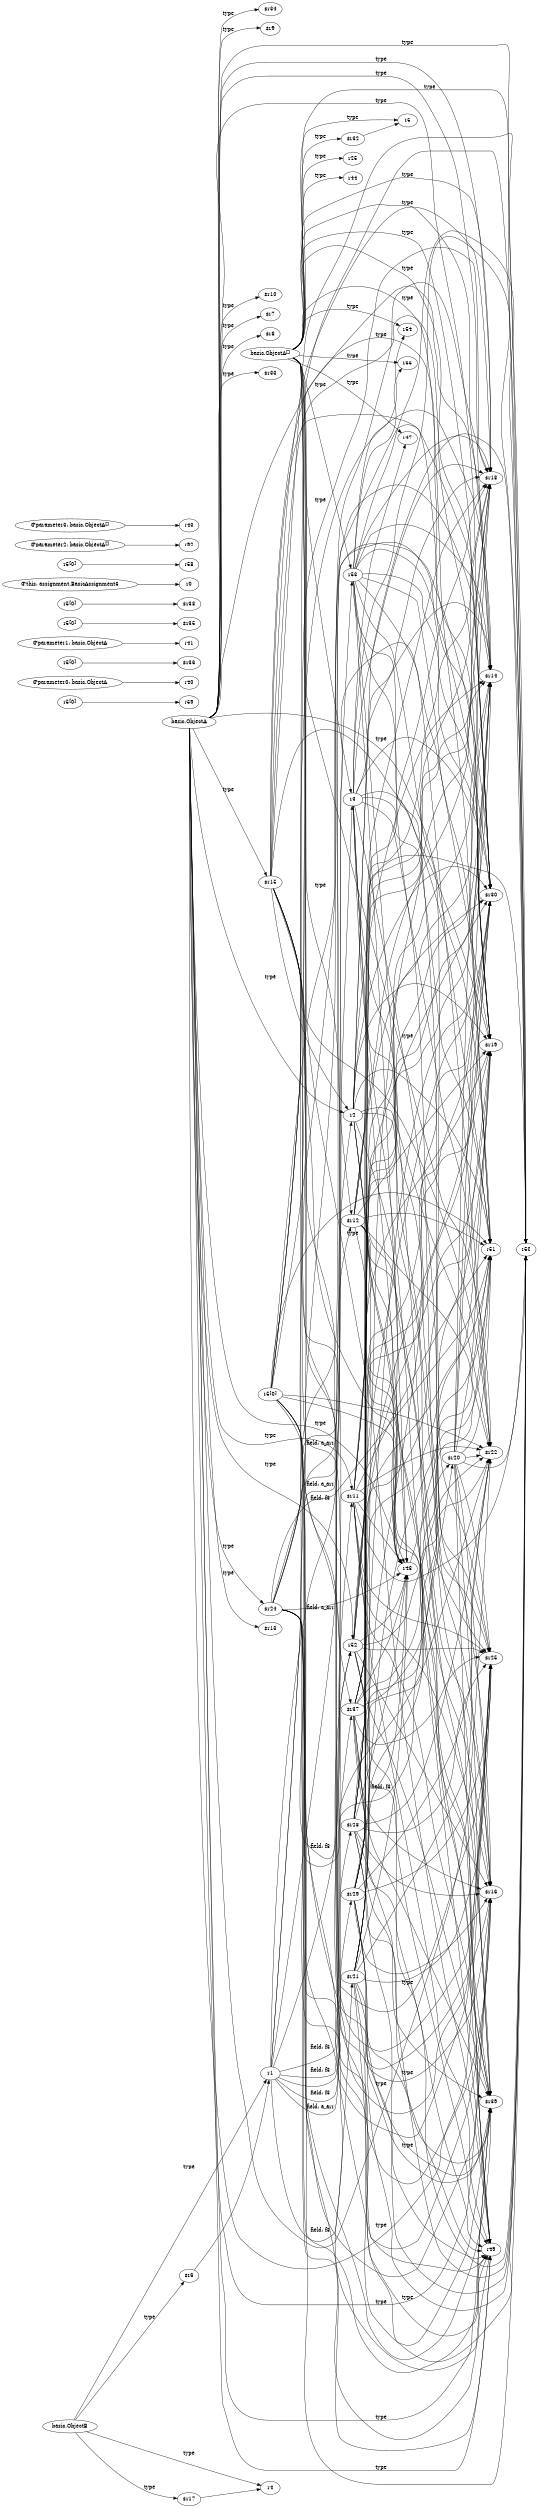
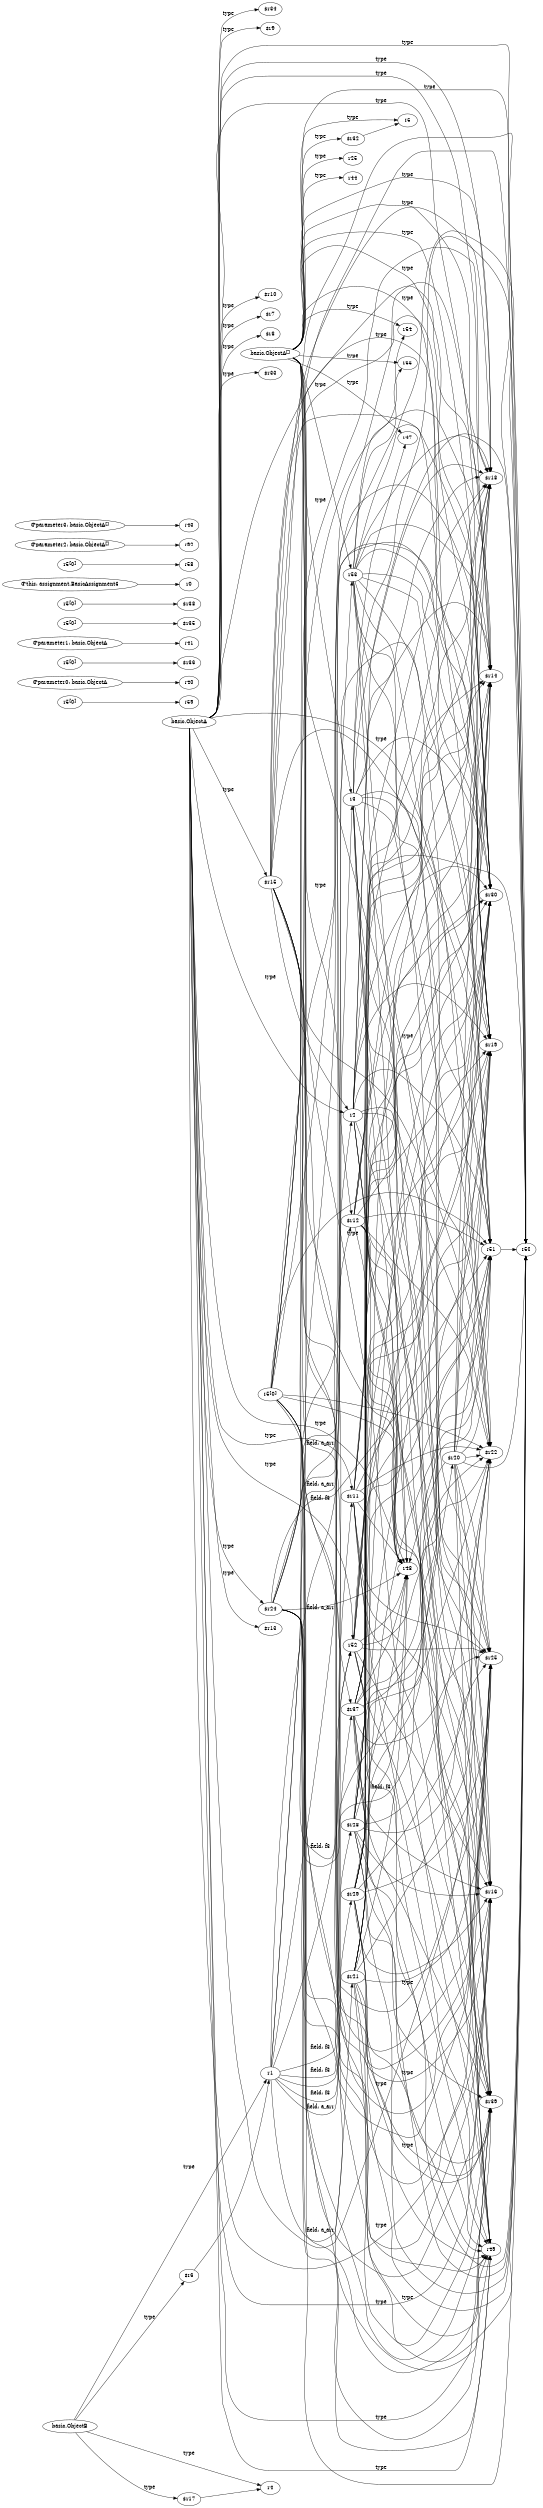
  digraph {
    rankdir=LR
    n1 [label="r5[0]"]
    n2 [label=r48]
    n3 [label="$r30"]
    n4 [label="$r18"]
    n5 [label="$r22"]
    n6 [label="$r37"]
    n7 [label="$r25"]
    n8 [label="$r14"]
    n9 [label="$r19"]
    n10 [label=r51]
    n11 [label=r49]
    n12 [label="$r16"]
    n13 [label=r50]
    n14 [label="$r39"]
    n15 [label="basic.ObjectA[]"]
    n16 [label="$r12"]
    n17 [label=r53]
    n18 [label=r3]
    n19 [label=r54]
    n20 [label=r25]
    n21 [label=r55]
    n22 [label="$r32"]
    n23 [label=r47]
    n24 [label=r44]
    n25 [label=r5]
    n26 [label=r2]
    n27 [label="$r20"]
    n28 [label="$r15"]
    n29 [label="basic.ObjectA"]
    n30 [label="$r13"]
    n31 [label="$r11"]
    n32 [label=r52]
    n33 [label="$r24"]
    n34 [label="$r34"]
    n35 [label="$r9"]
    n36 [label="$r10"]
    n37 [label="$r7"]
    n38 [label="$r8"]
    n39 [label="$r33"]
    n40 [label="$r29"]
    n41 [label="basic.ObjectB"]
    n42 [label=r1]
    n43 [label="$r17"]
    n44 [label="$r6"]
    n45 [label=r4]
    n46 [label="$r28"]
    n47 [label="$r21"]
    n48 [label="r5[0]"]
    n49 [label=r59]
    n50 [label="@parameter0: basic.ObjectA"]
    n51 [label=r40]
    n52 [label="r5[0]"]
    n53 [label="$r36"]
    n54 [label="@parameter1: basic.ObjectA"]
    n55 [label=r41]
    n56 [label="r5[0]"]
    n57 [label="$r35"]
    n58 [label="r5[0]"]
    n59 [label="$r38"]
    n60 [label="@this: assignment.BasicAssignment6"]
    n61 [label=r0]
    n62 [label="r5[0]"]
    n63 [label=r58]
    n64 [label="@parameter2: basic.ObjectA[]"]
    n65 [label=r92]
    n66 [label="@parameter3: basic.ObjectA[]"]
    n67 [label=r43]
    n1 -> n2
    n1 -> n3
    n1 -> n4
    n1 -> n5
    n1 -> n6
    n1 -> n7
    n1 -> n8
    n1 -> n9
    n1 -> n10
    n1 -> n11
    n1 -> n12
    n1 -> n13
    n1 -> n14
    n6 -> n2
    n6 -> n3
    n6 -> n4
    n6 -> n5
    n6 -> n7
    n6 -> n8
    n6 -> n9
    n6 -> n10
    n6 -> n11
    n6 -> n12
    n6 -> n13
    n6 -> n14
    n15 -> n2 [label=type]
    n15 -> n3 [label=type]
    n15 -> n4 [label=type]
    n15 -> n5 [label=type]
    n15 -> n7 [label=type]
    n15 -> n8 [label=type]
    n15 -> n9 [label=type]
    n15 -> n10 [label=type]
    n15 -> n11 [label=type]
    n15 -> n12 [label=type]
    n15 -> n13 [label=type]
    n15 -> n14 [label=type]
    n15 -> n16 [label=type]
    n15 -> n17 [label=type]
    n15 -> n18 [label=type]
    n15 -> n19 [label=type]
    n15 -> n20 [label=type]
    n15 -> n21 [label=type]
    n15 -> n22 [label=type]
    n15 -> n23 [label=type]
    n15 -> n24 [label=type]
    n15 -> n25 [label=type]
    n16 -> n2
    n16 -> n3
    n16 -> n4
    n16 -> n5
    n16 -> n7
    n16 -> n8
    n16 -> n9
    n16 -> n10
    n16 -> n11
    n16 -> n12
    n16 -> n13
    n16 -> n14
    n17 -> n2
    n17 -> n3
    n17 -> n4
    n17 -> n5
    n17 -> n7
    n17 -> n8
    n17 -> n9
    n17 -> n10
    n17 -> n11
    n17 -> n12
    n17 -> n13
    n17 -> n14
    n17 -> n19
    n17 -> n21
    n18 -> n2
    n18 -> n3
    n18 -> n4
    n18 -> n5
    n18 -> n7
    n18 -> n8
    n18 -> n9
    n18 -> n10
    n18 -> n11
    n18 -> n12
    n18 -> n13
    n18 -> n14
    n18 -> n23
    n22 -> n25
    n26 -> n2
    n26 -> n3
    n26 -> n4
    n26 -> n5
    n26 -> n7
    n26 -> n8
    n26 -> n9
    n26 -> n10
    n26 -> n11
    n26 -> n12
    n26 -> n13
    n26 -> n14
-   n2 -> n27
+   n27 -> n2
    n27 -> n3
    n27 -> n4
    n27 -> n5
    n27 -> n7
    n27 -> n8
    n27 -> n9
    n27 -> n10
    n27 -> n11
    n27 -> n12
    n27 -> n13
    n27 -> n14
    n28 -> n2
    n28 -> n3
    n28 -> n4
    n28 -> n5
    n28 -> n7
    n28 -> n8
    n28 -> n9
    n28 -> n10
    n28 -> n11
    n28 -> n12
    n28 -> n13
    n28 -> n14
    n28 -> n26
    n29 -> n2 [label=type]
    n29 -> n3 [label=type]
    n29 -> n4 [label=type]
    n29 -> n5 [label=type]
    n29 -> n7 [label=type]
    n29 -> n8 [label=type]
    n29 -> n9 [label=type]
    n29 -> n10 [label=type]
    n29 -> n11 [label=type]
    n29 -> n12 [label=type]
    n29 -> n13 [label=type]
    n29 -> n14 [label=type]
    n29 -> n26 [label=type]
    n29 -> n28 [label=type]
    n29 -> n30 [label=type]
    n29 -> n31 [label=type]
    n29 -> n32 [label=type]
    n29 -> n33 [label=type]
    n29 -> n34 [label=type]
    n29 -> n35 [label=type]
    n29 -> n36 [label=type]
    n29 -> n37 [label=type]
    n29 -> n38 [label=type]
    n29 -> n39 [label=type]
    n31 -> n2
    n31 -> n3
    n31 -> n4
    n31 -> n5
    n31 -> n7
    n31 -> n8
    n31 -> n9
    n31 -> n10
    n31 -> n11
    n31 -> n12
-   n31 -> n13
+   n10 -> n13
    n31 -> n14
    n32 -> n2
    n32 -> n3
    n32 -> n4
    n32 -> n5
    n32 -> n7
    n32 -> n8
    n32 -> n9
    n32 -> n10
    n32 -> n11
    n32 -> n12
    n32 -> n13
    n32 -> n14
    n33 -> n2
    n33 -> n3
    n33 -> n4
    n33 -> n5
    n33 -> n7
    n33 -> n8
    n33 -> n9
    n33 -> n10
    n33 -> n11
    n33 -> n12
    n33 -> n13
    n33 -> n14
    n33 -> n32
    n40 -> n2
    n40 -> n3
    n40 -> n4
    n40 -> n5
    n40 -> n7
    n40 -> n8
    n40 -> n9
    n40 -> n10
    n40 -> n11
    n40 -> n12
    n40 -> n13
    n40 -> n14
    n41 -> n42 [label=type]
    n41 -> n43 [label=type]
    n41 -> n44 [label=type]
    n41 -> n45 [label=type]
    n42 -> n6 [label="field: f3"]
    n42 -> n16 [label="field: a_arr"]
    n42 -> n17 [label="field: a_arr"]
    n42 -> n18 [label="field: a_arr"]
    n42 -> n26 [label="field: f3"]
    n42 -> n27 [label="field: f3"]
    n42 -> n31 [label="field: f3"]
    n42 -> n32 [label="field: f3"]
    n42 -> n40 [label="field: a_arr"]
    n42 -> n46 [label="field: f3"]
-   n42 -> n47 [label="field: f3"]
+   n42 -> n47 [label="field: a_arr"]
    n43 -> n45
    n44 -> n42
    n46 -> n2
    n46 -> n3
    n46 -> n4
    n46 -> n5
    n46 -> n7
    n46 -> n8
    n46 -> n9
    n46 -> n10
    n46 -> n11
    n46 -> n12
    n46 -> n13
    n46 -> n14
    n47 -> n2
    n47 -> n3
    n47 -> n4
    n47 -> n5
    n47 -> n7
    n47 -> n8
    n47 -> n9
    n47 -> n10
    n47 -> n11
    n47 -> n12
    n47 -> n13
    n47 -> n14
    n48 -> n49
    n50 -> n51
    n52 -> n53
    n54 -> n55
    n56 -> n57
    n58 -> n59
    n60 -> n61
    n62 -> n63
    n64 -> n65
    n66 -> n67
  }
